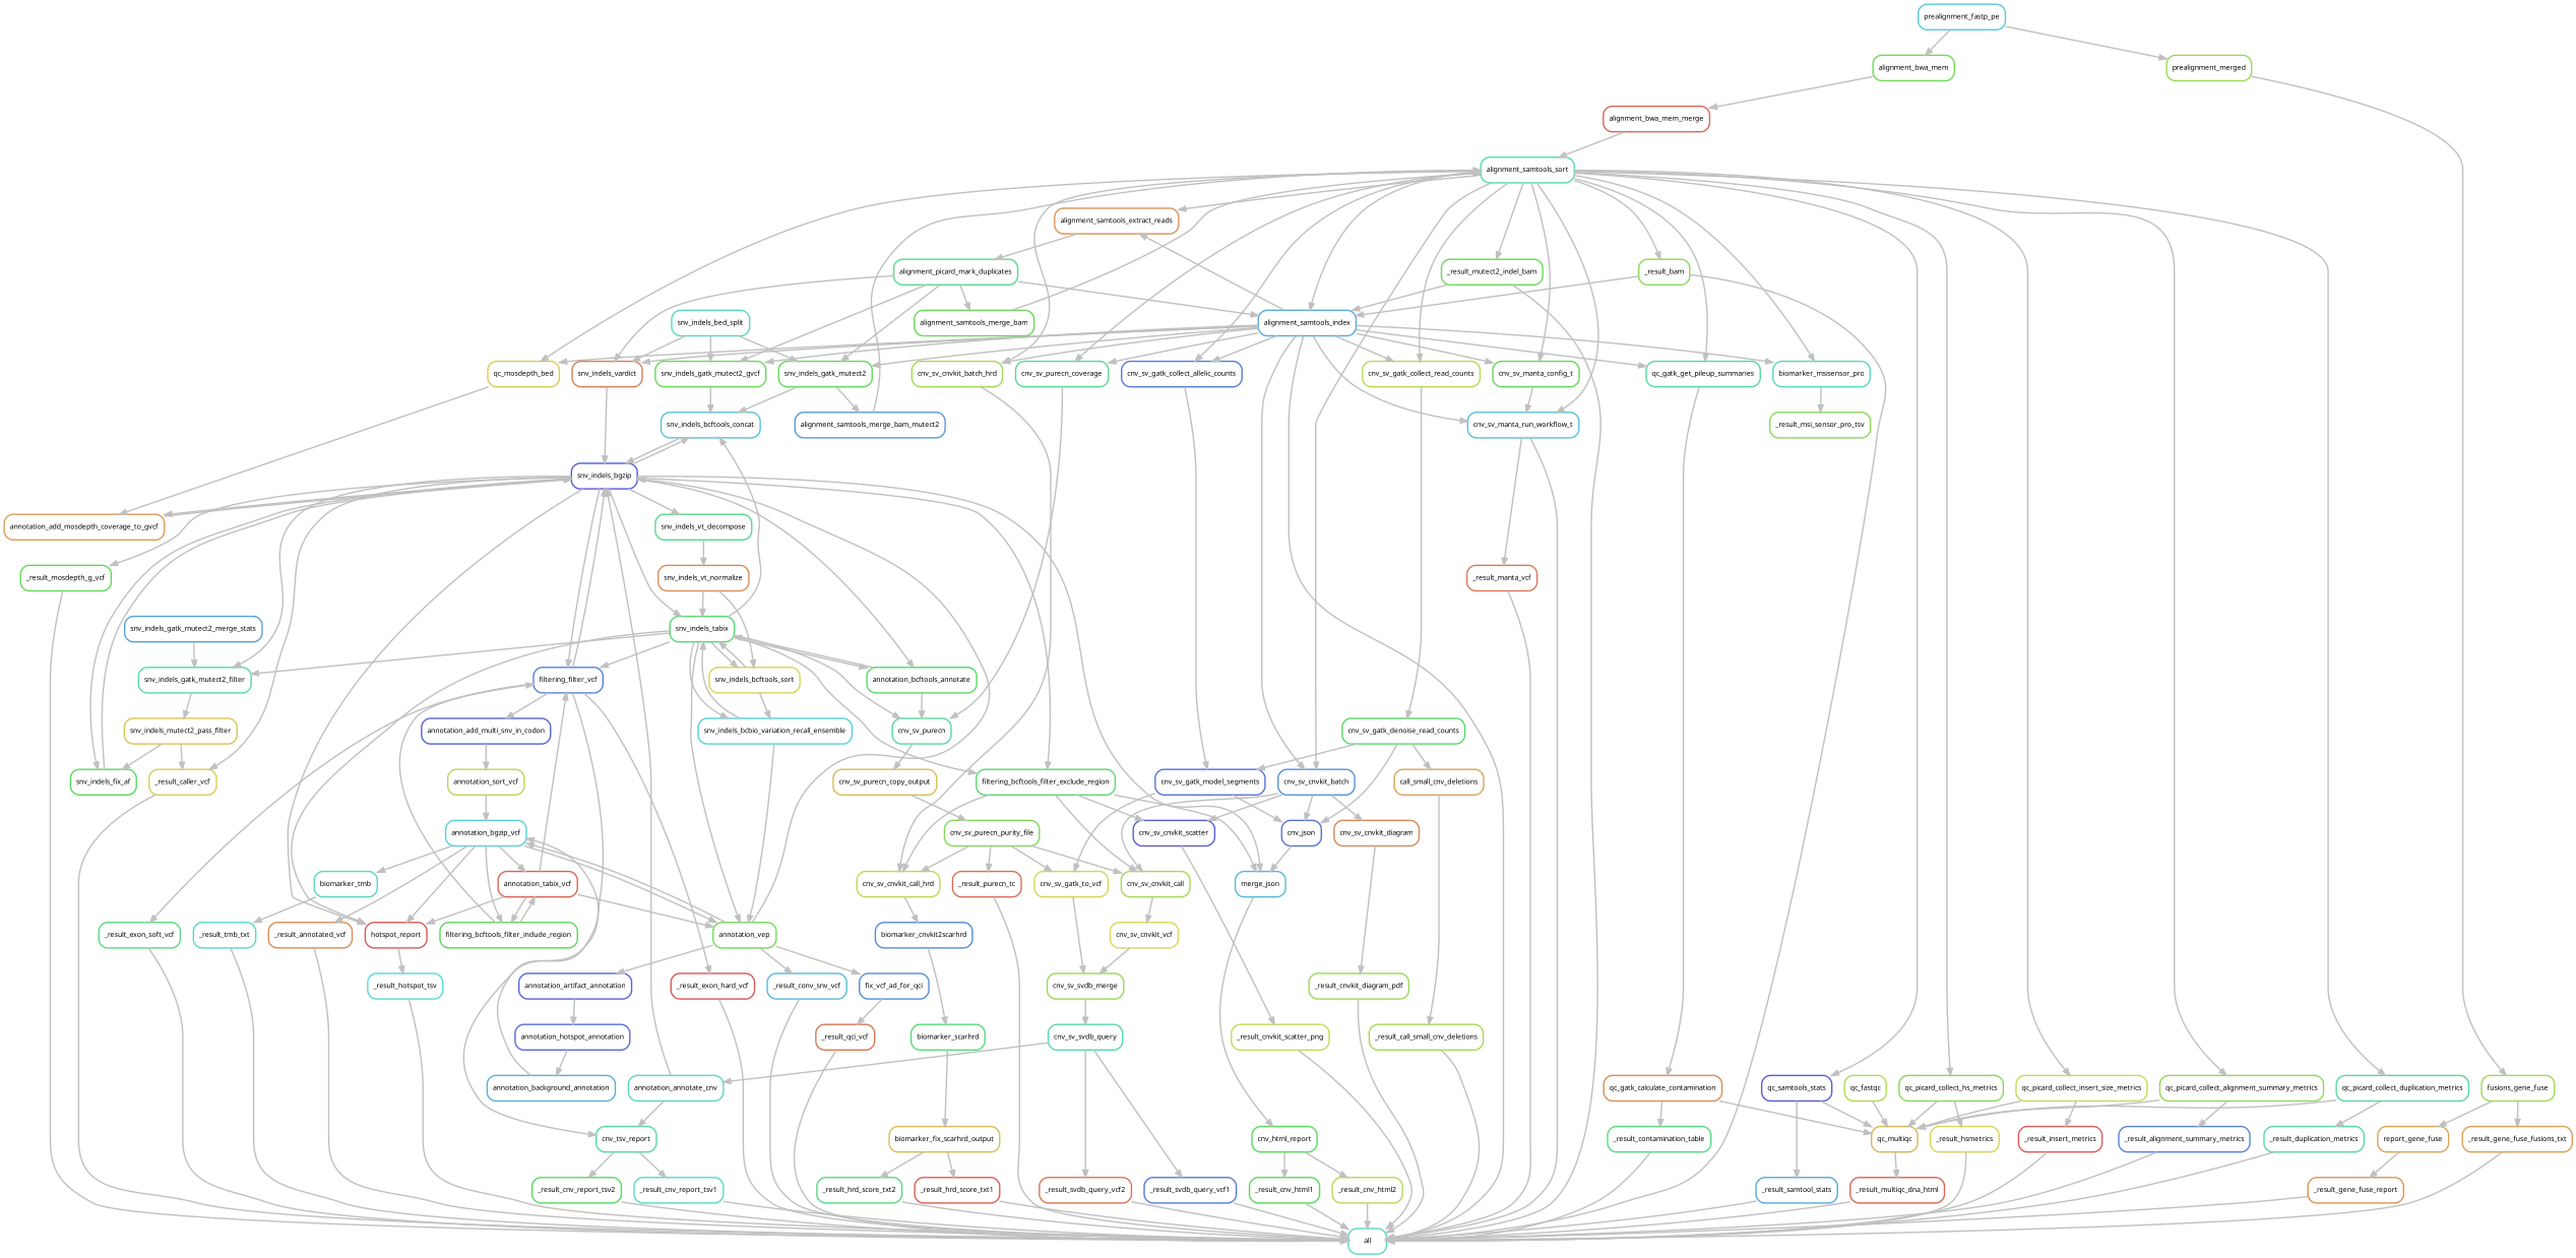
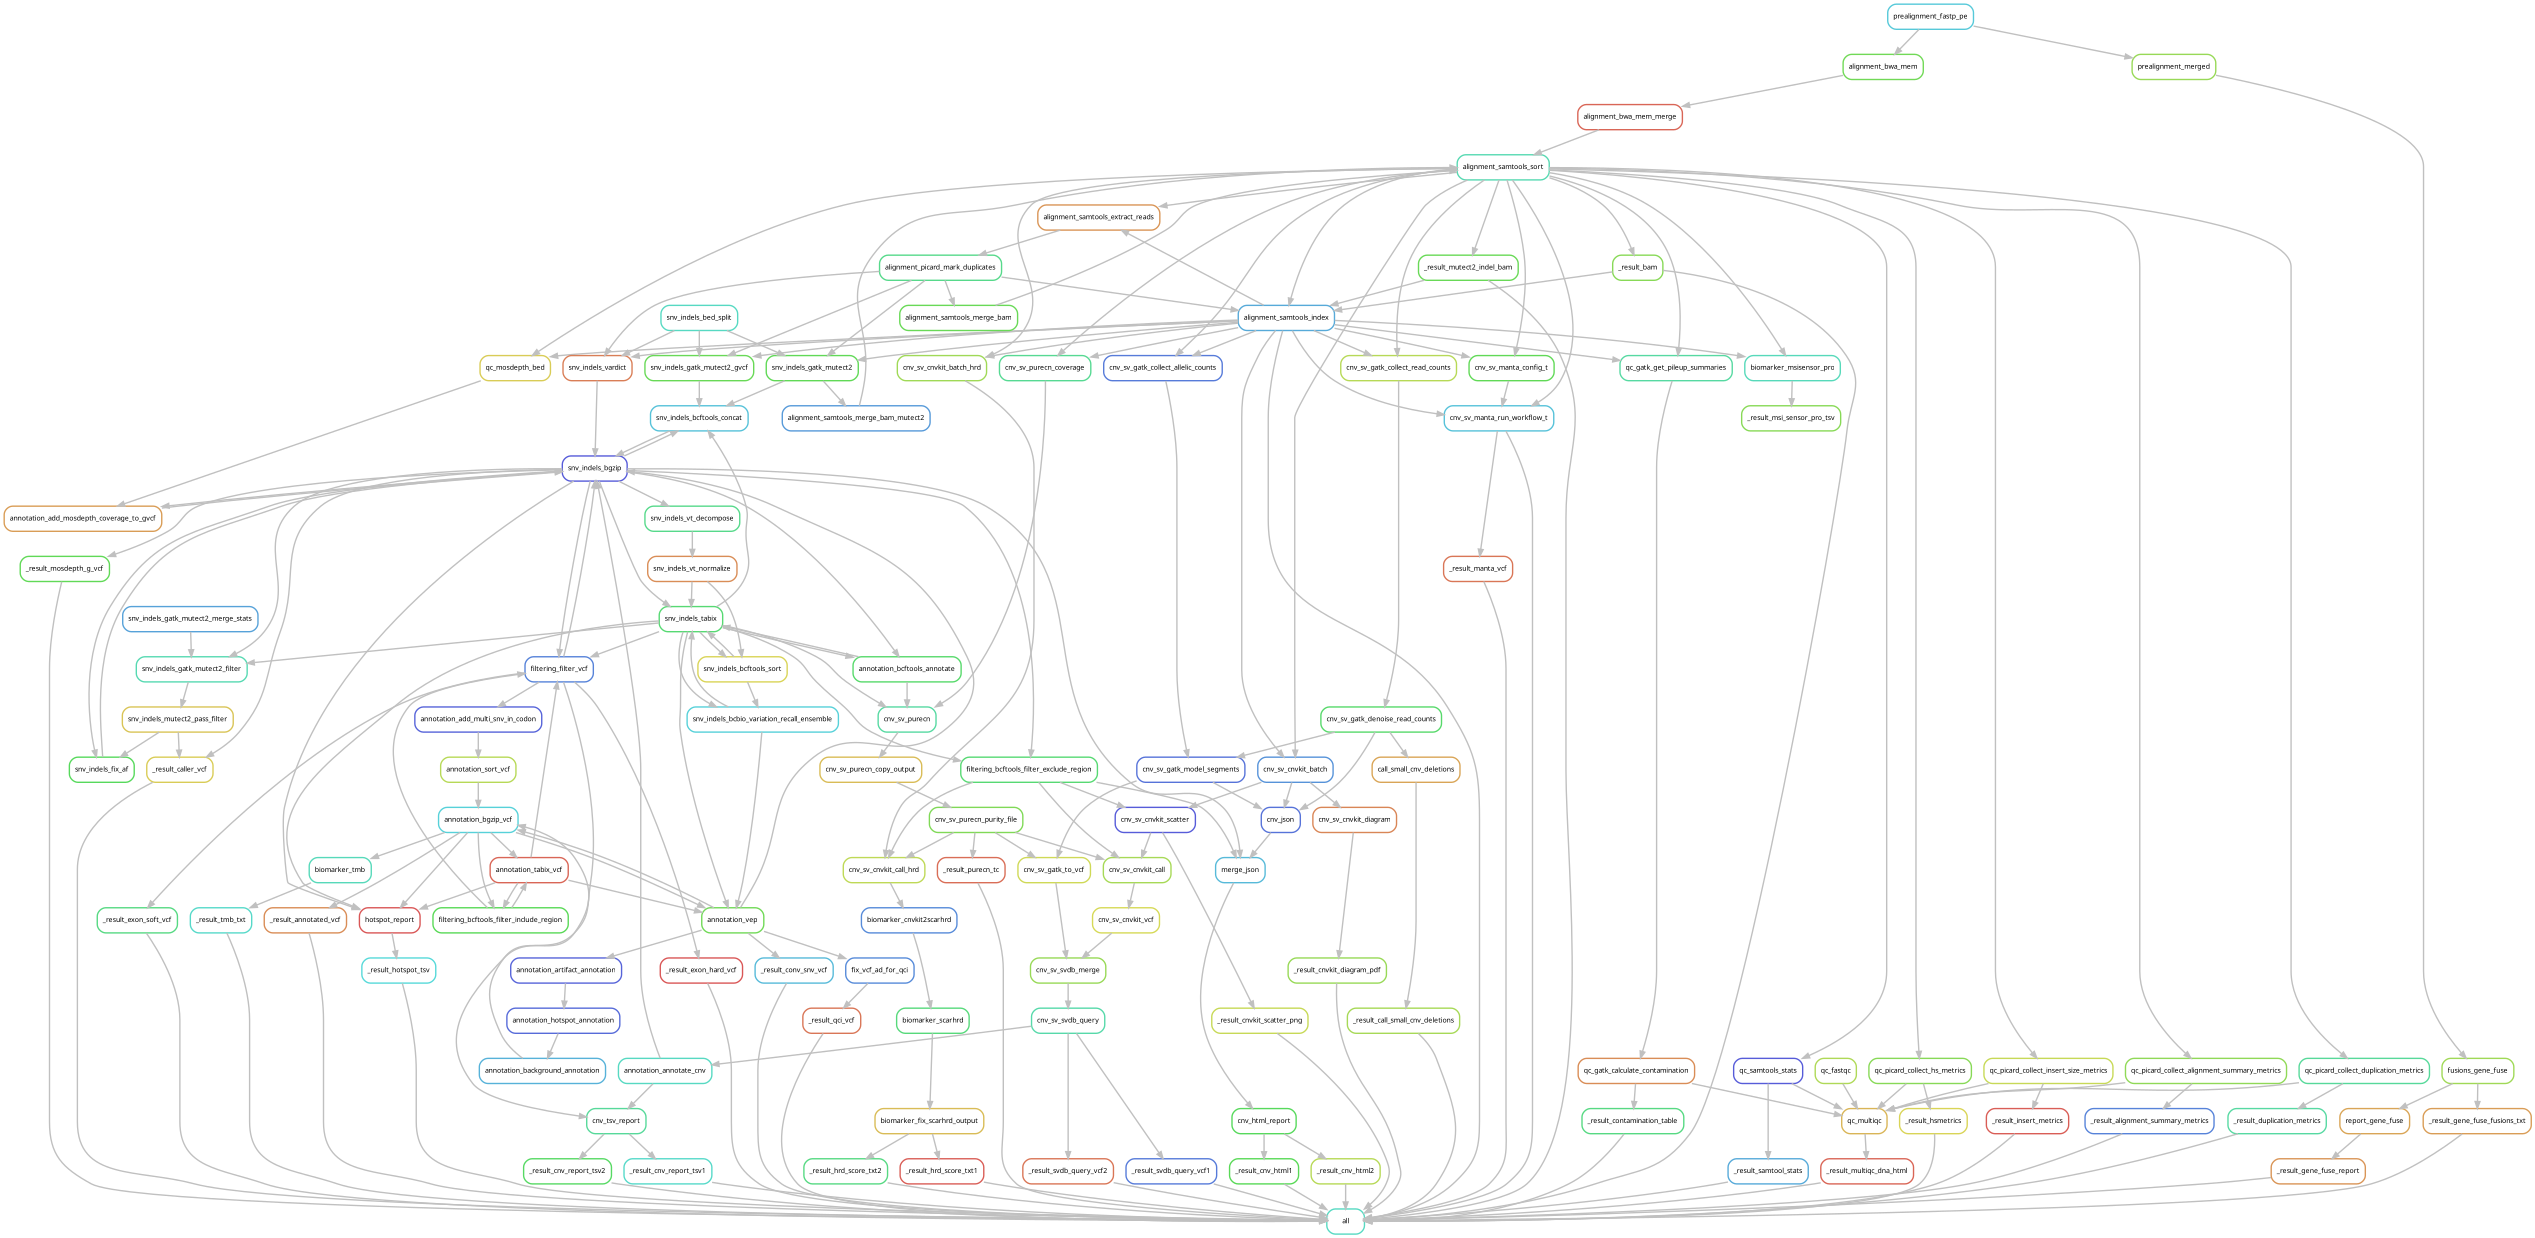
  digraph {
    bgcolor=white
    node [color="0.47 0.6 0.85" fontname=sans fontsize=10 penwidth=2 shape=box style=rounded]
    edge [color=grey penwidth=2]
    n1 [label=all]
    n2 [color="0.04 0.6 0.85" label=_result_manta_vcf]
    n3 [color="0.53 0.6 0.85" label=cnv_sv_manta_run_workflow_t]
    n4 [color="0.45 0.6 0.85" label=alignment_samtools_sort]
    n5 [color="0.08 0.6 0.85" label=alignment_samtools_extract_reads]
    n6 [color="0.56 0.6 0.85" label=alignment_samtools_index]
    n7 [color="0.32 0.6 0.85" label=cnv_sv_manta_config_t]
    n8 [color="0.21 0.6 0.85" label=cnv_sv_gatk_collect_read_counts]
    n9 [color="0.59 0.6 0.85" label=cnv_sv_cnvkit_batch]
    n10 [color="0.41 0.6 0.85" label=cnv_sv_purecn_coverage]
    n11 [color="0.62 0.6 0.85" label=cnv_sv_gatk_collect_allelic_counts]
    n12 [color="0.31 0.6 0.85" label=_result_mutect2_indel_bam]
    n13 [color="0.66 0.6 0.85" label=qc_samtools_stats]
    n14 [color="0.15 0.6 0.85" label=qc_mosdepth_bed]
    n15 [color="0.27 0.6 0.85" label=qc_picard_collect_hs_metrics]
    n16 [color="0.19 0.6 0.85" label=qc_picard_collect_insert_size_metrics]
    n17 [color="0.43 0.6 0.85" label=qc_gatk_get_pileup_summaries]
    n18 [color="0.26 0.6 0.85" label=qc_picard_collect_alignment_summary_metrics]
    n19 [color="0.42 0.6 0.85" label=qc_picard_collect_duplication_metrics]
    n20 [color="0.27 0.6 0.85" label=_result_bam]
    n21 [color="0.46 0.6 0.85" label=biomarker_msisensor_pro]
    n22 [color="0.24 0.6 0.85" label=cnv_sv_cnvkit_batch_hrd]
    n23 [color="0.40 0.6 0.85" label=alignment_picard_mark_duplicates]
    n24 [color="0.05 0.6 0.85" label=snv_indels_vardict]
    n25 [color="0.32 0.6 0.85" label=snv_indels_gatk_mutect2]
    n26 [color="0.31 0.6 0.85" label=snv_indels_gatk_mutect2_gvcf]
    n27 [color="0.36 0.6 0.85" label=cnv_sv_gatk_denoise_read_counts]
    n28 [color="0.63 0.6 0.85" label=cnv_json]
    n29 [color="0.23 0.6 0.85" label=cnv_sv_cnvkit_call]
    n30 [color="0.06 0.6 0.85" label=cnv_sv_cnvkit_diagram]
    n31 [color="0.66 0.6 0.85" label=cnv_sv_cnvkit_scatter]
    n32 [color="0.43 0.6 0.85" label=cnv_sv_purecn]
    n33 [color="0.63 0.6 0.85" label=cnv_sv_gatk_model_segments]
    n34 [color="0.56 0.6 0.85" label=_result_samtool_stats]
    n35 [color="0.12 0.6 0.85" label=qc_multiqc]
    n36 [color="0.09 0.6 0.85" label=annotation_add_mosdepth_coverage_to_gvcf]
    n37 [color="0.16 0.6 0.85" label=_result_hsmetrics]
    n38 [color="0.01 0.6 0.85" label=_result_insert_metrics]
    n39 [color="0.07 0.6 0.85" label=qc_gatk_calculate_contamination]
    n40 [color="0.61 0.6 0.85" label=_result_alignment_summary_metrics]
    n41 [color="0.43 0.6 0.85" label=_result_duplication_metrics]
    n42 [color="0.27 0.6 0.85" label=_result_msi_sensor_pro_tsv]
    n43 [color="0.20 0.6 0.85" label=cnv_sv_cnvkit_call_hrd]
    n44 [color="0.31 0.6 0.85" label=alignment_samtools_merge_bam]
    n45 [color="0.66 0.6 0.85" label=snv_indels_bgzip]
    n46 [color="0.53 0.6 0.85" label=snv_indels_bcftools_concat]
    n47 [color="0.58 0.6 0.85" label=alignment_samtools_merge_bam_mutect2]
    n48 [color="0.02 0.6 0.85" label=alignment_bwa_mem_merge]
    n49 [color="0.30 0.6 0.85" label=alignment_bwa_mem]
    n50 [color="0.52 0.6 0.85" label=prealignment_fastp_pe]
    n51 [color="0.25 0.6 0.85" label=prealignment_merged]
    n52 [color="0.24 0.6 0.85" label=fusions_gene_fuse]
    n53 [color="0.04 0.6 0.85" label=_result_qci_vcf]
    n54 [color="0.60 0.6 0.85" label=fix_vcf_ad_for_qci]
    n55 [color="0.30 0.6 0.85" label=annotation_vep]
    n56 [color="0.51 0.6 0.85" label=annotation_bgzip_vcf]
    n57 [color="0.65 0.6 0.85" label=annotation_artifact_annotation]
    n58 [color="0.54 0.6 0.85" label=_result_conv_snv_vcf]
    n59 [color="0.02 0.6 0.85" label=annotation_tabix_vcf]
    n60 [color="0.33 0.6 0.85" label=filtering_bcftools_filter_include_region]
    n61 [color="0.00 0.6 0.85" label=hotspot_report]
    n62 [color="0.46 0.6 0.85" label=biomarker_tmb]
    n63 [color="0.07 0.6 0.85" label=_result_annotated_vcf]
    n64 [color="0.64 0.6 0.85" label=annotation_hotspot_annotation]
    n65 [color="0.61 0.6 0.85" label=filtering_filter_vcf]
    n66 [color="0.37 0.6 0.85" label=snv_indels_tabix]
    n67 [color="0.45 0.6 0.85" label=snv_indels_gatk_mutect2_filter]
    n68 [color="0.37 0.6 0.85" label=filtering_bcftools_filter_exclude_region]
    n69 [color="0.36 0.6 0.85" label=annotation_bcftools_annotate]
    n70 [color="0.40 0.6 0.85" label=snv_indels_vt_decompose]
    n71 [color="0.34 0.6 0.85" label=snv_indels_fix_af]
    n72 [color="0.15 0.6 0.85" label=_result_caller_vcf]
    n73 [color="0.54 0.6 0.85" label=merge_json]
    n74 [color="0.32 0.6 0.85" label=_result_mosdepth_g_vcf]
    n75 [color="0.65 0.6 0.85" label=annotation_add_multi_snv_in_codon]
    n76 [color="0.42 0.6 0.85" label=cnv_tsv_report]
    n77 [color="0.39 0.6 0.85" label=_result_exon_soft_vcf]
    n78 [color="0.00 0.6 0.85" label=_result_exon_hard_vcf]
    n79 [color="0.50 0.6 0.85" label=_result_hotspot_tsv]
    n80 [color="0.48 0.6 0.85" label=_result_tmb_txt]
    n81 [color="0.21 0.6 0.85" label=annotation_sort_vcf]
    n82 [color="0.48 0.6 0.85" label=_result_cnv_report_tsv1]
    n83 [color="0.35 0.6 0.85" label=_result_cnv_report_tsv2]
    n84 [color="0.55 0.6 0.85" label=annotation_background_annotation]
    n85 [color="0.51 0.6 0.85" label=snv_indels_bcbio_variation_recall_ensemble]
    n86 [color="0.16 0.6 0.85" label=snv_indels_bcftools_sort]
    n87 [color="0.14 0.6 0.85" label=snv_indels_mutect2_pass_filter]
    n88 [color="0.13 0.6 0.85" label=cnv_sv_purecn_copy_output]
    n89 [color="0.07 0.6 0.85" label=snv_indels_vt_normalize]
    n90 [color="0.34 0.6 0.85" label=cnv_html_report]
    n91 [label=snv_indels_bed_split]
    n92 [color="0.57 0.6 0.85" label=snv_indels_gatk_mutect2_merge_stats]
    n93 [color="0.23 0.6 0.85" label=_result_call_small_cnv_deletions]
    n94 [color="0.10 0.6 0.85" label=call_small_cnv_deletions]
    n95 [color="0.18 0.6 0.85" label=cnv_sv_gatk_to_vcf]
    n96 [label=annotation_annotate_cnv]
    n97 [color="0.44 0.6 0.85" label=cnv_sv_svdb_query]
    n98 [color="0.62 0.6 0.85" label=_result_svdb_query_vcf1]
    n99 [color="0.04 0.6 0.85" label=_result_svdb_query_vcf2]
    n100 [color="0.25 0.6 0.85" label=cnv_sv_svdb_merge]
    n101 [color="0.17 0.6 0.85" label=cnv_sv_cnvkit_vcf]
    n102 [color="0.25 0.6 0.85" label=_result_cnvkit_diagram_pdf]
    n103 [color="0.19 0.6 0.85" label=_result_cnvkit_scatter_png]
    n104 [color="0.60 0.6 0.85" label=biomarker_cnvkit2scarhrd]
    n105 [color="0.28 0.6 0.85" label=cnv_sv_purecn_purity_file]
    n106 [color="0.03 0.6 0.85" label=_result_purecn_tc]
    n107 [color="0.02 0.6 0.85" label=_result_multiqc_dna_html]
    n108 [color="0.39 0.6 0.85" label=_result_contamination_table]
    n109 [color="0.22 0.6 0.85" label=qc_fastqc]
    n110 [color="0.33 0.6 0.85" label=_result_cnv_html1]
    n111 [color="0.21 0.6 0.85" label=_result_cnv_html2]
    n112 [color="0.08 0.6 0.85" label=_result_gene_fuse_report]
    n113 [color="0.10 0.6 0.85" label=report_gene_fuse]
    n114 [color="0.09 0.6 0.85" label=_result_gene_fuse_fusions_txt]
    n115 [color="0.01 0.6 0.85" label=_result_hrd_score_txt1]
    n116 [color="0.13 0.6 0.85" label=biomarker_fix_scarhrd_output]
    n117 [color="0.39 0.6 0.85" label=_result_hrd_score_txt2]
    n118 [color="0.38 0.6 0.85" label=biomarker_scarhrd]
    n2 -> n1
    n3 -> n1
    n3 -> n2
    n4 -> n3
    n4 -> n5
    n4 -> n6
    n4 -> n7
    n4 -> n8
    n4 -> n9
    n4 -> n10
    n4 -> n11
    n4 -> n12
    n4 -> n13
    n4 -> n14
    n4 -> n15
    n4 -> n16
    n4 -> n17
    n4 -> n18
    n4 -> n19
    n4 -> n20
    n4 -> n21
    n4 -> n22
    n5 -> n23
    n6 -> n1
    n6 -> n3
    n6 -> n5
    n6 -> n7
    n6 -> n8
    n6 -> n9
    n6 -> n10
    n6 -> n11
    n6 -> n14
    n6 -> n17
    n6 -> n21
    n6 -> n22
    n6 -> n24
    n6 -> n25
    n6 -> n26
    n7 -> n3
    n8 -> n27
    n9 -> n28
-   n9 -> n29
+   n31 -> n29
    n9 -> n30
    n9 -> n31
    n10 -> n32
    n11 -> n33
    n12 -> n1
    n12 -> n6
    n13 -> n34
    n13 -> n35
    n14 -> n36
    n15 -> n35
    n15 -> n37
    n16 -> n35
    n16 -> n38
    n17 -> n39
    n18 -> n35
    n18 -> n40
    n19 -> n35
    n19 -> n41
    n20 -> n1
    n20 -> n6
    n21 -> n42
    n22 -> n43
    n23 -> n6
    n23 -> n24
    n23 -> n25
    n23 -> n26
    n23 -> n44
    n24 -> n45
    n25 -> n46
    n25 -> n47
    n26 -> n46
    n27 -> n28
    n27 -> n33
    n27 -> n94
    n28 -> n73
    n29 -> n101
    n30 -> n102
    n31 -> n103
    n32 -> n88
    n33 -> n28
    n33 -> n95
    n34 -> n1
    n35 -> n107
    n36 -> n45
    n37 -> n1
    n38 -> n1
    n39 -> n35
    n39 -> n108
    n40 -> n1
    n41 -> n1
    n43 -> n104
    n44 -> n4
    n45 -> n36
    n45 -> n46
    n45 -> n61
    n45 -> n65
    n45 -> n66
    n45 -> n67
    n45 -> n68
    n45 -> n69
    n45 -> n70
    n45 -> n71
    n45 -> n72
    n45 -> n73
    n45 -> n74
    n46 -> n45
    n47 -> n4
    n48 -> n4
    n49 -> n48
    n50 -> n49
    n50 -> n51
    n51 -> n52
    n52 -> n113
    n52 -> n114
    n53 -> n1
    n54 -> n53
    n55 -> n45
    n55 -> n54
    n55 -> n56
    n55 -> n57
    n55 -> n58
    n56 -> n55
    n56 -> n59
    n56 -> n60
    n56 -> n61
    n56 -> n62
    n56 -> n63
    n57 -> n64
    n58 -> n1
    n59 -> n55
    n59 -> n60
    n59 -> n61
    n59 -> n65
    n60 -> n59
    n60 -> n65
    n61 -> n79
    n62 -> n80
    n63 -> n1
    n64 -> n84
    n65 -> n45
    n65 -> n75
    n65 -> n76
    n65 -> n77
    n65 -> n78
    n66 -> n32
    n66 -> n46
    n66 -> n55
    n66 -> n61
    n66 -> n65
    n66 -> n67
    n66 -> n68
    n66 -> n69
    n66 -> n85
    n66 -> n86
    n67 -> n87
    n68 -> n29
    n68 -> n31
    n68 -> n43
    n68 -> n73
    n69 -> n32
    n69 -> n66
    n70 -> n89
    n71 -> n45
    n72 -> n1
    n73 -> n90
    n74 -> n1
    n75 -> n81
    n76 -> n82
    n76 -> n83
    n77 -> n1
    n78 -> n1
    n79 -> n1
    n80 -> n1
    n81 -> n56
    n82 -> n1
    n83 -> n1
    n84 -> n56
    n85 -> n55
    n85 -> n66
    n86 -> n66
    n86 -> n85
    n87 -> n71
    n87 -> n72
    n88 -> n105
    n89 -> n66
    n89 -> n86
    n90 -> n110
    n90 -> n111
    n91 -> n24
    n91 -> n25
    n91 -> n26
    n92 -> n67
    n93 -> n1
    n94 -> n93
    n95 -> n100
    n96 -> n45
    n96 -> n76
    n97 -> n96
    n97 -> n98
    n97 -> n99
    n98 -> n1
    n99 -> n1
    n100 -> n97
    n101 -> n100
    n102 -> n1
    n103 -> n1
    n104 -> n118
    n105 -> n29
    n105 -> n43
    n105 -> n95
    n105 -> n106
    n106 -> n1
    n107 -> n1
    n108 -> n1
    n109 -> n35
    n110 -> n1
    n111 -> n1
    n112 -> n1
    n113 -> n112
    n114 -> n1
    n115 -> n1
    n116 -> n115
    n116 -> n117
    n117 -> n1
    n118 -> n116
  }
